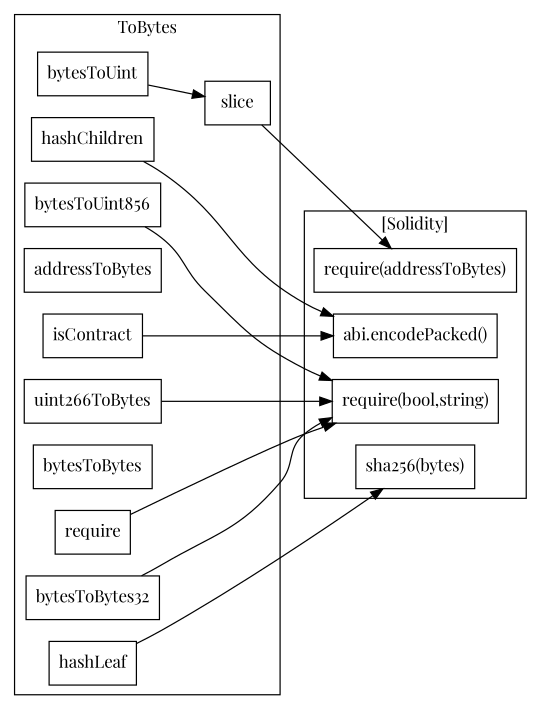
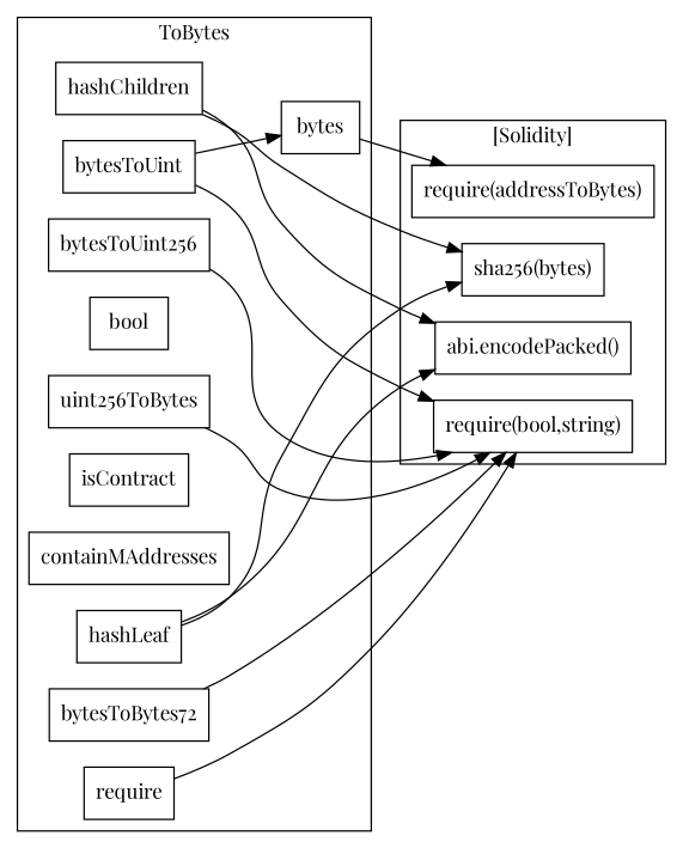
  strict digraph {
    fontname="Playfair Display"
    rankdir=LR
    node [fontname="Playfair Display" shape=box]
    edge [fontname="Playfair Display"]
    n1 [label=hashChildren]
    n2 [label=bytesToUint]
-   n3 [label=slice]
-   n4 [label=bytesToUint856]
-   n5 [label=addressToBytes]
-   n6 [label=uint266ToBytes]
+   n3 [label=bytes]
+   n4 [label=bytesToUint256]
+   n5 [label=bool]
+   n6 [label=uint256ToBytes]
    n7 [label=isContract]
-   n8 [label=bytesToBytes]
-   n9 [label=bytesToBytes32]
+   n8 [label=containMAddresses]
+   n9 [label=bytesToBytes72]
    n10 [label=hashLeaf]
    n11 [label=require]
    "sha256(bytes)"
    "abi.encodePacked()"
    "require(bool,string)"
    n15 [label="require(addressToBytes)"]
    subgraph cluster_1 {
      label=ToBytes
      n1
      n2
      n3
      n4
      n5
      n6
      n7
      n8
      n9
      n10
      n11
    }
    subgraph cluster_2 {
      label="[Solidity]"
      "sha256(bytes)"
      "abi.encodePacked()"
      "require(bool,string)"
      n15
    }
+   n1 -> "sha256(bytes)"
    n1 -> "abi.encodePacked()"
    n2 -> n3
+   n2 -> "require(bool,string)"
    n3 -> n15
    n4 -> "require(bool,string)"
    n6 -> "require(bool,string)"
    n9 -> "require(bool,string)"
    n10 -> "sha256(bytes)"
-   n7 -> "abi.encodePacked()"
+   n10 -> "abi.encodePacked()"
    n11 -> "require(bool,string)"
  }
